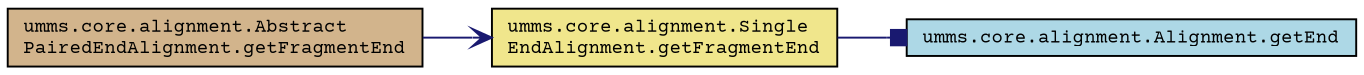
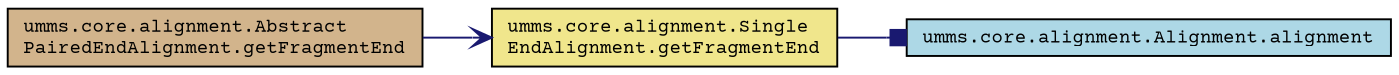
  digraph {
    rankdir=LR
    fontname="Courier Prime"
    node [color=black fontname="Courier Prime" fontsize=10 shape=record style=filled]
    edge [color=midnightblue fontname="Courier Prime" fontsize=10 labelfontname=Helvetica labelfontsize=10 style=solid]
    n1 [fillcolor=tan fontcolor=black height=0.2 label="umms.core.alignment.Abstract\lPairedEndAlignment.getFragmentEnd" width=0.4]
    n2 [fillcolor=khaki height=0.2 label="umms.core.alignment.Single\lEndAlignment.getFragmentEnd" width=0.4]
-   n3 [fillcolor=lightblue height=0.2 label="umms.core.alignment.Alignment.getEnd" width=0.4]
+   n3 [fillcolor=lightblue height=0.2 label="umms.core.alignment.Alignment.alignment" width=0.4]
    n1 -> n2 [arrowhead=vee]
    n2 -> n3 [arrowhead=box]
  }
